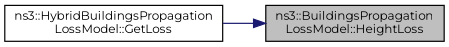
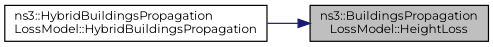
  digraph {
    rankdir=RL
    fontname=Montserrat
    node [color=black fontname=Montserrat fontsize=10 shape=record style=filled]
    n1 [fillcolor=grey75 fontcolor=black height=0.2 label="ns3::BuildingsPropagation\lLossModel::HeightLoss" width=0.4]
-   n2 [fillcolor=white height=0.2 label="ns3::HybridBuildingsPropagation\lLossModel::GetLoss" width=0.4]
+   n2 [fillcolor=white height=0.2 label="ns3::HybridBuildingsPropagation\lLossModel::HybridBuildingsPropagation" width=0.4]
    n1 -> n2 [color=midnightblue dir=back fontname=Montserrat fontsize=10 labelfontname=Helvetica labelfontsize=10 style=solid]
  }
